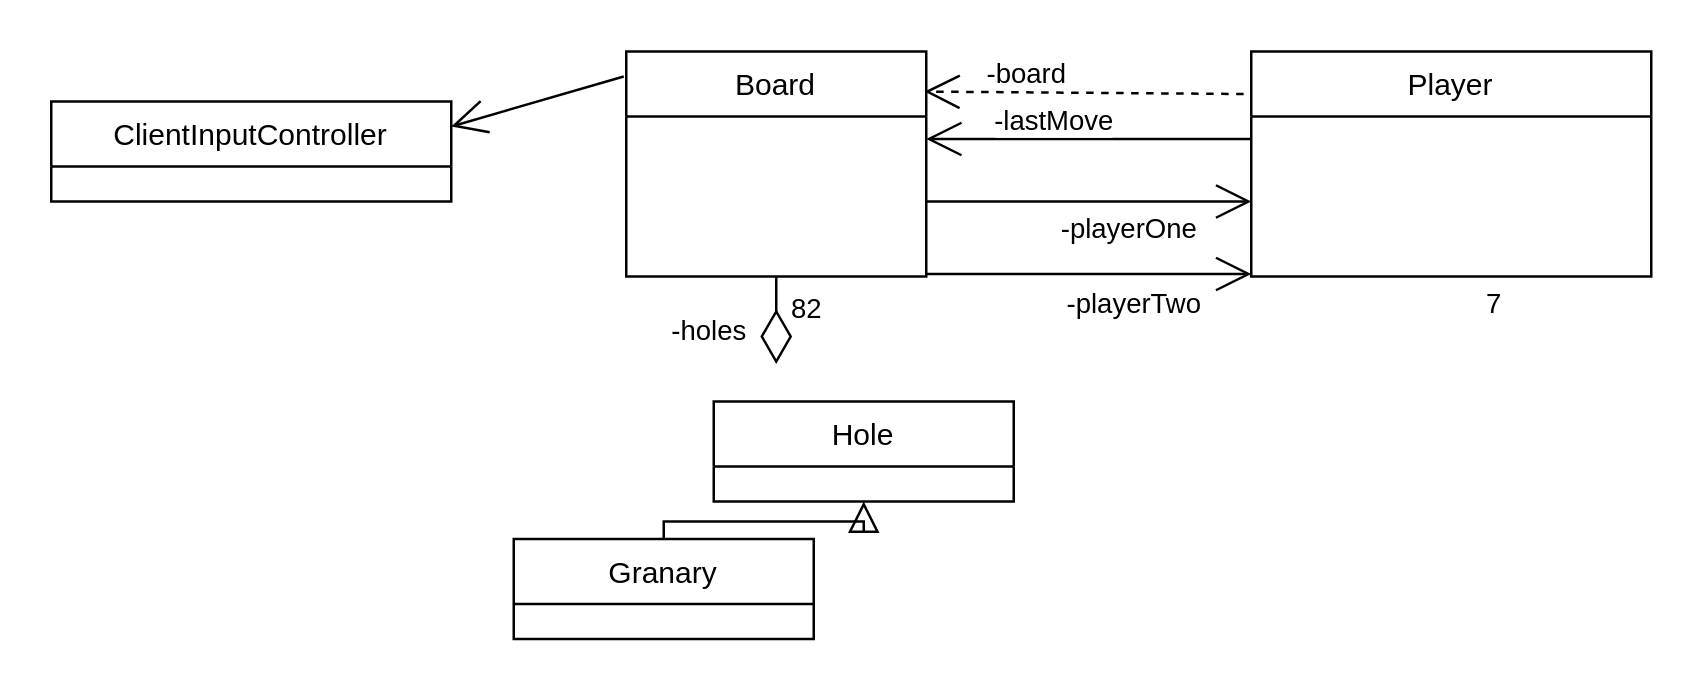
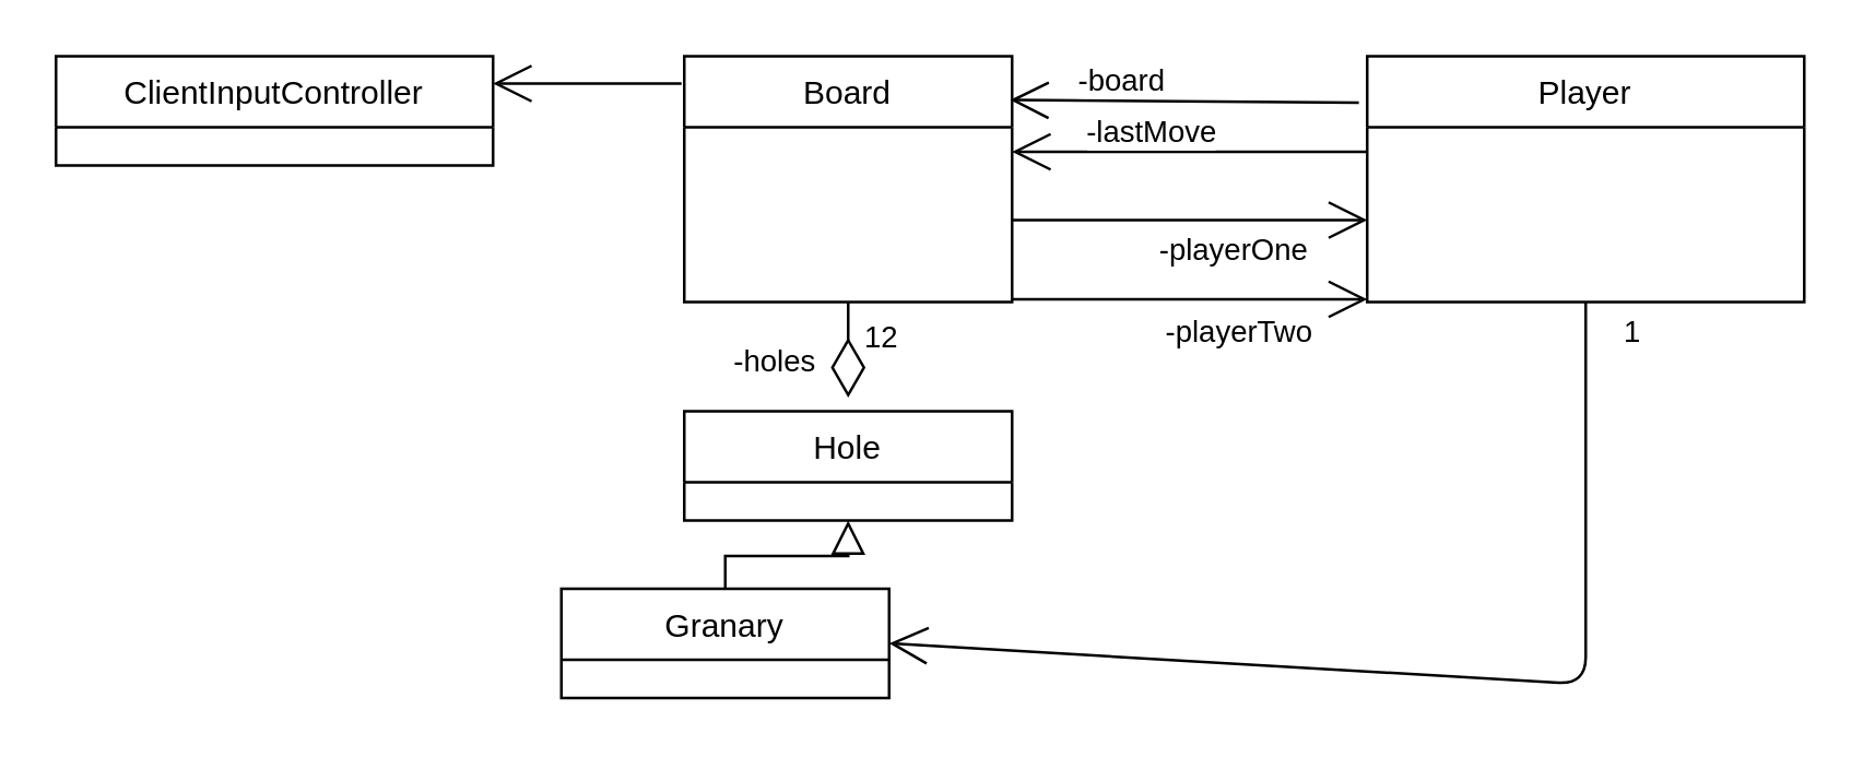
  <mxCell id="0" />
  <mxCell id="1" parent="0" />
  <mxCell id="2" value="Board" style="swimlane;fontStyle=0;align=center;verticalAlign=top;childLayout=stackLayout;horizontal=1;startSize=26;horizontalStack=0;resizeParent=1;resizeLast=0;collapsible=1;marginBottom=0;rounded=0;shadow=0;strokeWidth=1;" parent="1" vertex="1"><mxGeometry x="250" y="20" width="120" height="90" as="geometry"><mxRectangle x="550" y="140" width="160" height="26" as="alternateBounds" /></mxGeometry></mxCell>
  <mxCell id="3" value="Player" style="swimlane;fontStyle=0;align=center;verticalAlign=top;childLayout=stackLayout;horizontal=1;startSize=26;horizontalStack=0;resizeParent=1;resizeLast=0;collapsible=1;marginBottom=0;rounded=0;shadow=0;strokeWidth=1;" vertex="1" parent="1"><mxGeometry x="500" y="20" width="160" height="90" as="geometry"><mxRectangle x="550" y="140" width="160" height="26" as="alternateBounds" /></mxGeometry></mxCell>
- <mxCell id="4" value="Hole" style="swimlane;fontStyle=0;align=center;verticalAlign=top;childLayout=stackLayout;horizontal=1;startSize=26;horizontalStack=0;resizeParent=1;resizeLast=0;collapsible=1;marginBottom=0;rounded=0;shadow=0;strokeWidth=1;" vertex="1" parent="1"><mxGeometry x="285" y="160" width="120" height="40" as="geometry"><mxRectangle x="550" y="140" width="160" height="26" as="alternateBounds" /></mxGeometry></mxCell>
+ <mxCell id="4" value="Hole" style="swimlane;fontStyle=0;align=center;verticalAlign=top;childLayout=stackLayout;horizontal=1;startSize=26;horizontalStack=0;resizeParent=1;resizeLast=0;collapsible=1;marginBottom=0;rounded=0;shadow=0;strokeWidth=1;" vertex="1" parent="1"><mxGeometry x="250" y="150" width="120" height="40" as="geometry"><mxRectangle x="550" y="140" width="160" height="26" as="alternateBounds" /></mxGeometry></mxCell>
  <mxCell id="5" value="Granary" style="swimlane;fontStyle=0;align=center;verticalAlign=top;childLayout=stackLayout;horizontal=1;startSize=26;horizontalStack=0;resizeParent=1;resizeLast=0;collapsible=1;marginBottom=0;rounded=0;shadow=0;strokeWidth=1;" vertex="1" parent="1"><mxGeometry x="205" y="215" width="120" height="40" as="geometry"><mxRectangle x="550" y="140" width="160" height="26" as="alternateBounds" /></mxGeometry></mxCell>
  <mxCell id="6" value="" style="endArrow=block;endSize=10;endFill=0;shadow=0;strokeWidth=1;rounded=0;edgeStyle=elbowEdgeStyle;elbow=vertical;entryX=0.5;entryY=1;entryDx=0;entryDy=0;exitX=0.5;exitY=0;exitDx=0;exitDy=0;" edge="1" parent="1" source="5" target="4"><mxGeometry width="160" relative="1" as="geometry"><mxPoint x="700" y="382" as="sourcePoint" /><mxPoint x="520" y="180" as="targetPoint" /></mxGeometry></mxCell>
- <mxCell id="7" value="ClientInputController" style="swimlane;fontStyle=0;align=center;verticalAlign=top;childLayout=stackLayout;horizontal=1;startSize=26;horizontalStack=0;resizeParent=1;resizeLast=0;collapsible=1;marginBottom=0;rounded=0;shadow=0;strokeWidth=1;" vertex="1" parent="1"><mxGeometry x="20" y="40" width="160" height="40" as="geometry"><mxRectangle x="550" y="140" width="160" height="26" as="alternateBounds" /></mxGeometry></mxCell>
+ <mxCell id="7" value="ClientInputController" style="swimlane;fontStyle=0;align=center;verticalAlign=top;childLayout=stackLayout;horizontal=1;startSize=26;horizontalStack=0;resizeParent=1;resizeLast=0;collapsible=1;marginBottom=0;rounded=0;shadow=0;strokeWidth=1;" vertex="1" parent="1"><mxGeometry x="20" y="20" width="160" height="40" as="geometry"><mxRectangle x="550" y="140" width="160" height="26" as="alternateBounds" /></mxGeometry></mxCell>
  <mxCell id="8" value="" style="endArrow=open;endFill=1;endSize=12;html=1;" edge="1" parent="1"><mxGeometry width="160" relative="1" as="geometry"><mxPoint x="370" y="80" as="sourcePoint" /><mxPoint x="500" y="80" as="targetPoint" /></mxGeometry></mxCell>
  <mxCell id="9" value="-playerOne" style="edgeLabel;html=1;align=center;verticalAlign=middle;resizable=0;points=[];" vertex="1" connectable="0" parent="8"><mxGeometry x="-0.43" y="-1" relative="1" as="geometry"><mxPoint x="43" y="9" as="offset" /></mxGeometry></mxCell>
- <mxCell id="10" value="" style="endArrow=open;endFill=1;endSize=12;html=1;entryX=0.994;entryY=0.178;entryDx=0;entryDy=0;entryPerimeter=0;exitX=-0.019;exitY=0.189;exitDx=0;exitDy=0;exitPerimeter=0;dashed=1;" edge="1" parent="1" source="3" target="2"><mxGeometry width="160" relative="1" as="geometry"><mxPoint x="570" y="50" as="sourcePoint" /><mxPoint x="370" y="50" as="targetPoint" /></mxGeometry></mxCell>
+ <mxCell id="10" value="" style="endArrow=open;endFill=1;endSize=12;html=1;entryX=0.994;entryY=0.178;entryDx=0;entryDy=0;entryPerimeter=0;exitX=-0.019;exitY=0.189;exitDx=0;exitDy=0;exitPerimeter=0;" edge="1" parent="1" source="3" target="2"><mxGeometry width="160" relative="1" as="geometry"><mxPoint x="570" y="50" as="sourcePoint" /><mxPoint x="370" y="50" as="targetPoint" /></mxGeometry></mxCell>
  <mxCell id="11" value="-board" style="edgeLabel;html=1;align=center;verticalAlign=middle;resizable=0;points=[];" vertex="1" connectable="0" parent="10"><mxGeometry x="0.708" y="-2" relative="1" as="geometry"><mxPoint x="22" y="-6" as="offset" /></mxGeometry></mxCell>
  <mxCell id="12" value="" style="endArrow=open;endFill=1;endSize=12;html=1;" edge="1" parent="1"><mxGeometry width="160" relative="1" as="geometry"><mxPoint x="370" y="109" as="sourcePoint" /><mxPoint x="500" y="109" as="targetPoint" /></mxGeometry></mxCell>
  <mxCell id="13" value="-playerTwo" style="edgeLabel;html=1;align=center;verticalAlign=middle;resizable=0;points=[];" vertex="1" connectable="0" parent="12"><mxGeometry x="0.65" y="-1" relative="1" as="geometry"><mxPoint x="-25" y="10" as="offset" /></mxGeometry></mxCell>
  <mxCell id="14" value="" style="endArrow=open;endFill=1;endSize=12;html=1;entryX=0.994;entryY=0.178;entryDx=0;entryDy=0;entryPerimeter=0;" edge="1" parent="1"><mxGeometry width="160" relative="1" as="geometry"><mxPoint x="500" y="55" as="sourcePoint" /><mxPoint x="370" y="55" as="targetPoint" /></mxGeometry></mxCell>
  <mxCell id="15" value="-lastMove" style="edgeLabel;html=1;align=center;verticalAlign=middle;resizable=0;points=[];" vertex="1" connectable="0" parent="14"><mxGeometry x="0.646" y="-3" relative="1" as="geometry"><mxPoint x="27" y="-5" as="offset" /></mxGeometry></mxCell>
  <mxCell id="16" value="" style="endArrow=none;html=1;entryX=0.5;entryY=1;entryDx=0;entryDy=0;exitX=0.05;exitY=0.5;exitDx=0;exitDy=0;exitPerimeter=0;" edge="1" parent="1" source="17" target="2"><mxGeometry width="50" height="50" relative="1" as="geometry"><mxPoint x="290" y="140" as="sourcePoint" /><mxPoint x="450" y="140" as="targetPoint" /></mxGeometry></mxCell>
  <mxCell id="17" value="" style="html=1;whiteSpace=wrap;aspect=fixed;shape=isoRectangle;rotation=90;" vertex="1" parent="1"><mxGeometry x="300" y="128" width="20" height="12" as="geometry" /></mxCell>
+ <mxCell id="18" value="" style="endArrow=open;endFill=1;endSize=12;html=1;exitX=0.5;exitY=1;exitDx=0;exitDy=0;entryX=1;entryY=0.5;entryDx=0;entryDy=0;" edge="1" parent="1" source="3" target="5"><mxGeometry width="160" relative="1" as="geometry"><mxPoint x="460" y="230" as="sourcePoint" /><mxPoint x="620" y="230" as="targetPoint" /><Array as="points"><mxPoint x="580" y="250" /></Array></mxGeometry></mxCell>
  <mxCell id="19" value="" style="endArrow=open;endFill=1;endSize=12;html=1;entryX=1;entryY=0.25;entryDx=0;entryDy=0;" edge="1" parent="1" target="7"><mxGeometry width="160" relative="1" as="geometry"><mxPoint x="249" y="30" as="sourcePoint" /><mxPoint x="220" y="169.58" as="targetPoint" /></mxGeometry></mxCell>
  <mxCell id="20" value="-holes" style="edgeLabel;html=1;align=center;verticalAlign=middle;resizable=0;points=[];" vertex="1" connectable="0" parent="1"><mxGeometry x="290.003" y="120" as="geometry"><mxPoint x="-8" y="11" as="offset" /></mxGeometry></mxCell>
- <mxCell id="21" value="82" style="edgeLabel;html=1;align=center;verticalAlign=middle;resizable=0;points=[];" vertex="1" connectable="0" parent="1"><mxGeometry x="309.997" y="120" as="geometry"><mxPoint x="12" y="2" as="offset" /></mxGeometry></mxCell>
- <mxCell id="22" value="7" style="edgeLabel;html=1;align=center;verticalAlign=middle;resizable=0;points=[];" vertex="1" connectable="0" parent="1"><mxGeometry x="620" y="128" as="geometry"><mxPoint x="-24" y="-8" as="offset" /></mxGeometry></mxCell>
+ <mxCell id="21" value="12" style="edgeLabel;html=1;align=center;verticalAlign=middle;resizable=0;points=[];" vertex="1" connectable="0" parent="1"><mxGeometry x="309.997" y="120" as="geometry"><mxPoint x="12" y="2" as="offset" /></mxGeometry></mxCell>
+ <mxCell id="22" value="1" style="edgeLabel;html=1;align=center;verticalAlign=middle;resizable=0;points=[];" vertex="1" connectable="0" parent="1"><mxGeometry x="620" y="128" as="geometry"><mxPoint x="-24" y="-8" as="offset" /></mxGeometry></mxCell>
